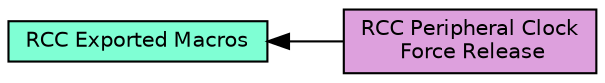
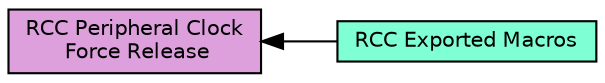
  digraph {
    rankdir=LR
    node [color=black fontname=Helvetica fontsize=10 shape=record style=filled]
    n1 [fillcolor=plum fontcolor=black height=0.2 label="RCC Peripheral Clock\l Force Release" width=0.4]
    n2 [fillcolor=aquamarine height=0.2 label="RCC Exported Macros" width=0.4]
-   n2 -> n1 [dir=back fontname=Helvetica fontsize=10 labelfontname=Helvetica labelfontsize=10 shape=plaintext style=solid]
+   n1 -> n2 [dir=back fontname=Helvetica fontsize=10 labelfontname=Helvetica labelfontsize=10 shape=plaintext style=solid]
  }
